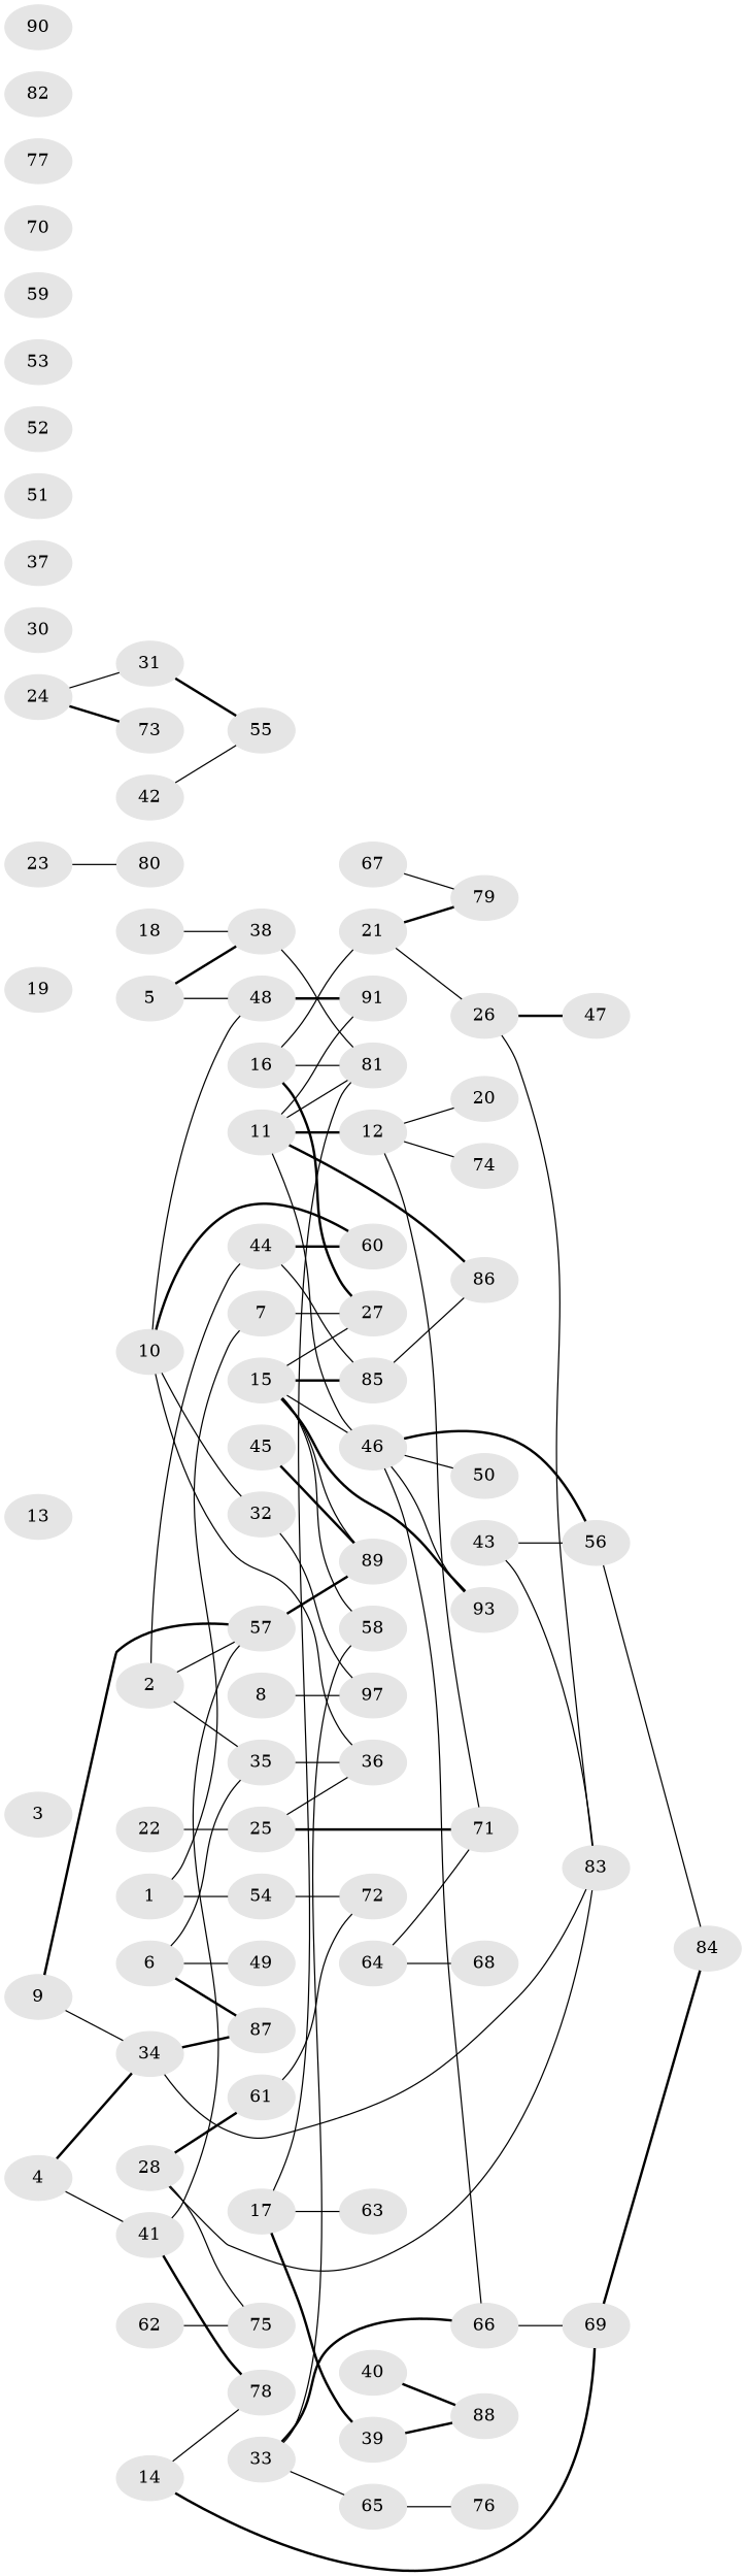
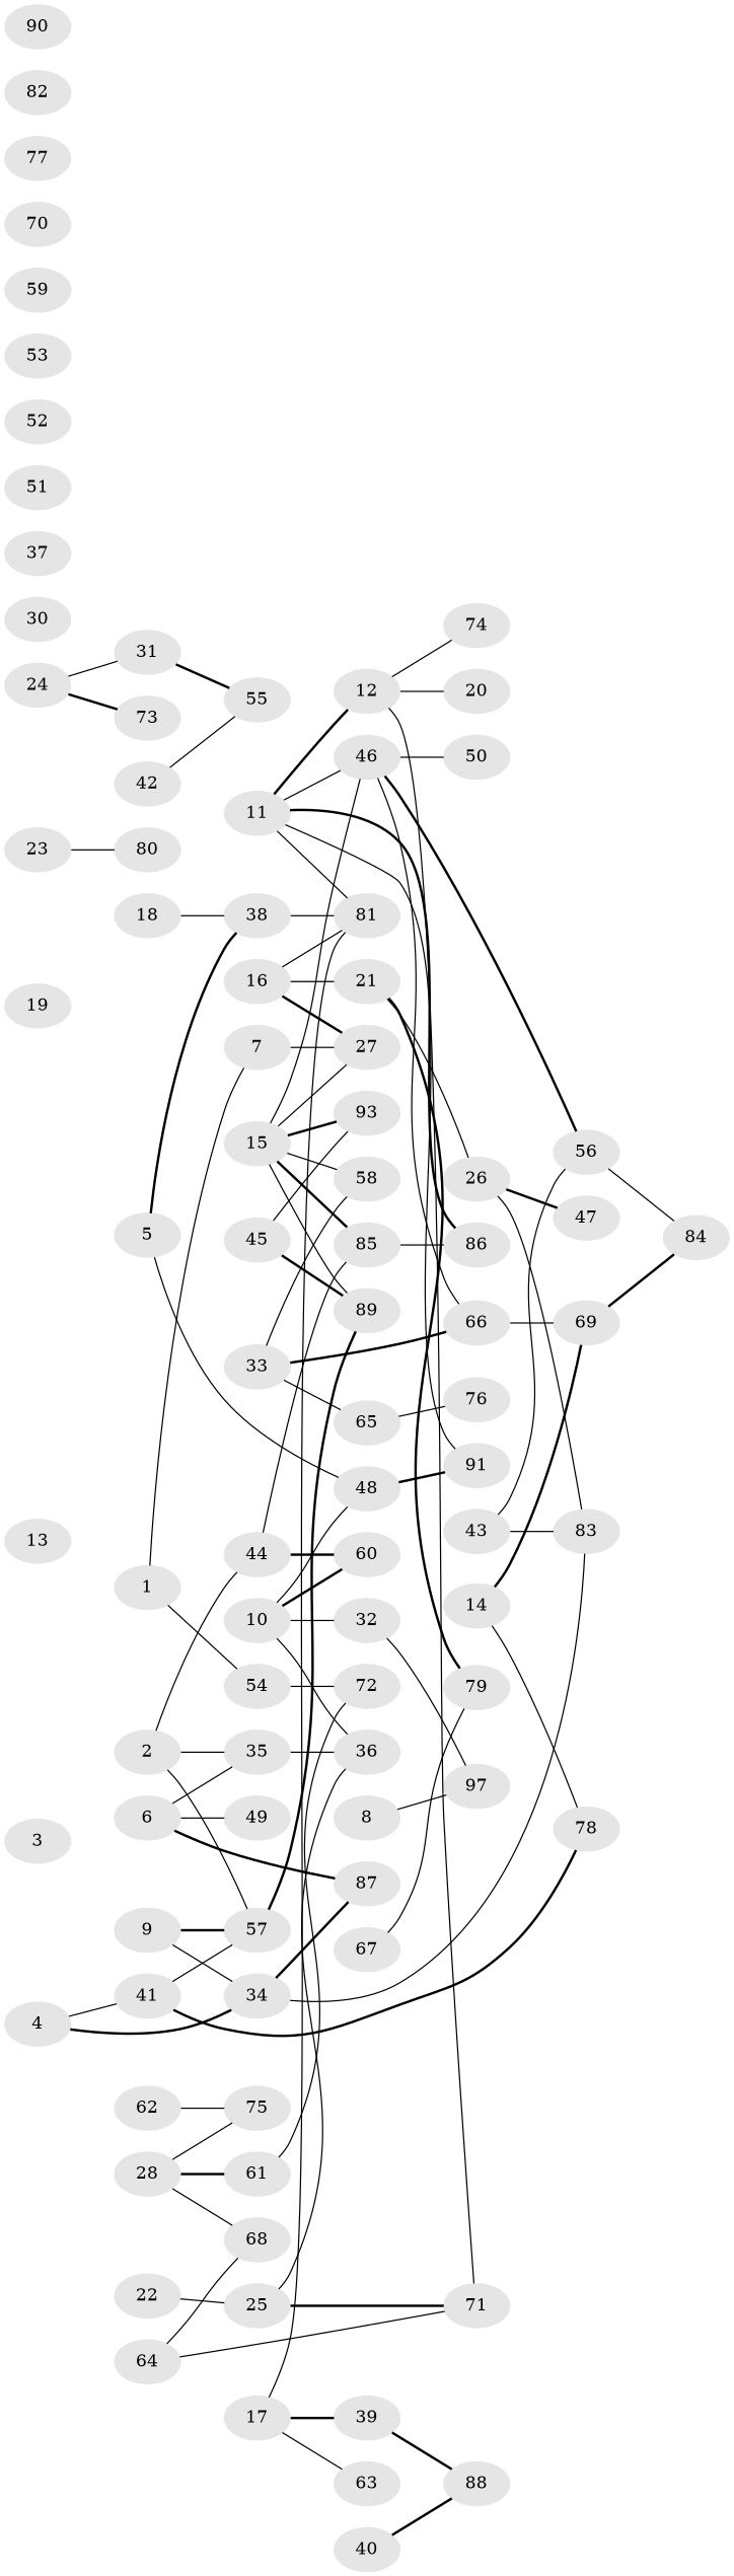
  graph {
    rankdir=LR
    node [color=gray90 style=filled]
    edge [style=solid]
    1
    7
    54
    27
    72
    2
    35
    44
    57
    36
    60
    85
    89
    3
    4
    34
    41
    87
    83
    78
    5
    38
    48
    81
    91
    6
    49
    n28 [label=97]
    8
    9
    10
    32
    11
    12
    46
    86
    20
    71
    74
    93
    66
    56
    50
    13
    14
    69
    84
    15
    58
    16
    21
    26
    79
    17
    39
    63
    88
    18
    19
    47
    22
    25
    23
    80
    24
    31
    73
    55
    28
    61
    75
    30
    33
    65
    76
    37
    40
    42
    43
    45
    51
    52
    53
    59
    62
    64
    68
    67
    70
    77
    82
    90
    1 -- 7
    1 -- 54
    7 -- 27
    54 -- 72
    2 -- 35
    2 -- 44
    2 -- 57
    35 -- 36
    44 -- 60 [style=bold]
    44 -- 85
    57 -- 89 [style=bold]
    85 -- 86
    4 -- 34 [style=bold]
    4 -- 41
    34 -- 87 [style=bold]
    34 -- 83
    41 -- 57
    41 -- 78 [style=bold]
    5 -- 38 [style=bold]
    5 -- 48
    38 -- 81
    48 -- 91 [style=bold]
    6 -- 35
    6 -- 87 [style=bold]
    6 -- 49
    8 -- n28
    9 -- 57 [style=bold]
    9 -- 34
    10 -- 36
    10 -- 60 [style=bold]
    10 -- 48
    10 -- 32
    32 -- n28
    11 -- 81
    11 -- 91
    11 -- 12 [style=bold]
    11 -- 46
    11 -- 86 [style=bold]
    12 -- 20
    12 -- 71
    12 -- 74
-   46 -- 93
+   45 -- 93
    46 -- 66
    46 -- 56 [style=bold]
    46 -- 50
    66 -- 69
    56 -- 84
    14 -- 78
    14 -- 69 [style=bold]
    69 -- 84 [style=bold]
    15 -- 27
    15 -- 85 [style=bold]
    15 -- 89
    15 -- 46
    15 -- 93 [style=bold]
    15 -- 58
    16 -- 27 [style=bold]
    16 -- 81
    16 -- 21
    21 -- 26
    21 -- 79 [style=bold]
    26 -- 83
    26 -- 47 [style=bold]
    17 -- 81
    17 -- 39 [style=bold]
    17 -- 63
    39 -- 88 [style=bold]
    18 -- 38
    22 -- 25
    25 -- 36
    25 -- 71 [style=bold]
    23 -- 80
    24 -- 31
    24 -- 73 [style=bold]
    31 -- 55 [style=bold]
-   28 -- 83
+   28 -- 68
    28 -- 61 [style=bold]
    28 -- 75
    61 -- 72
    33 -- 66 [style=bold]
    33 -- 58
    33 -- 65
    65 -- 76
    40 -- 88 [style=bold]
    42 -- 55
    43 -- 83
    43 -- 56
    45 -- 89 [style=bold]
    62 -- 75
    64 -- 71
    64 -- 68
    67 -- 79
  }
